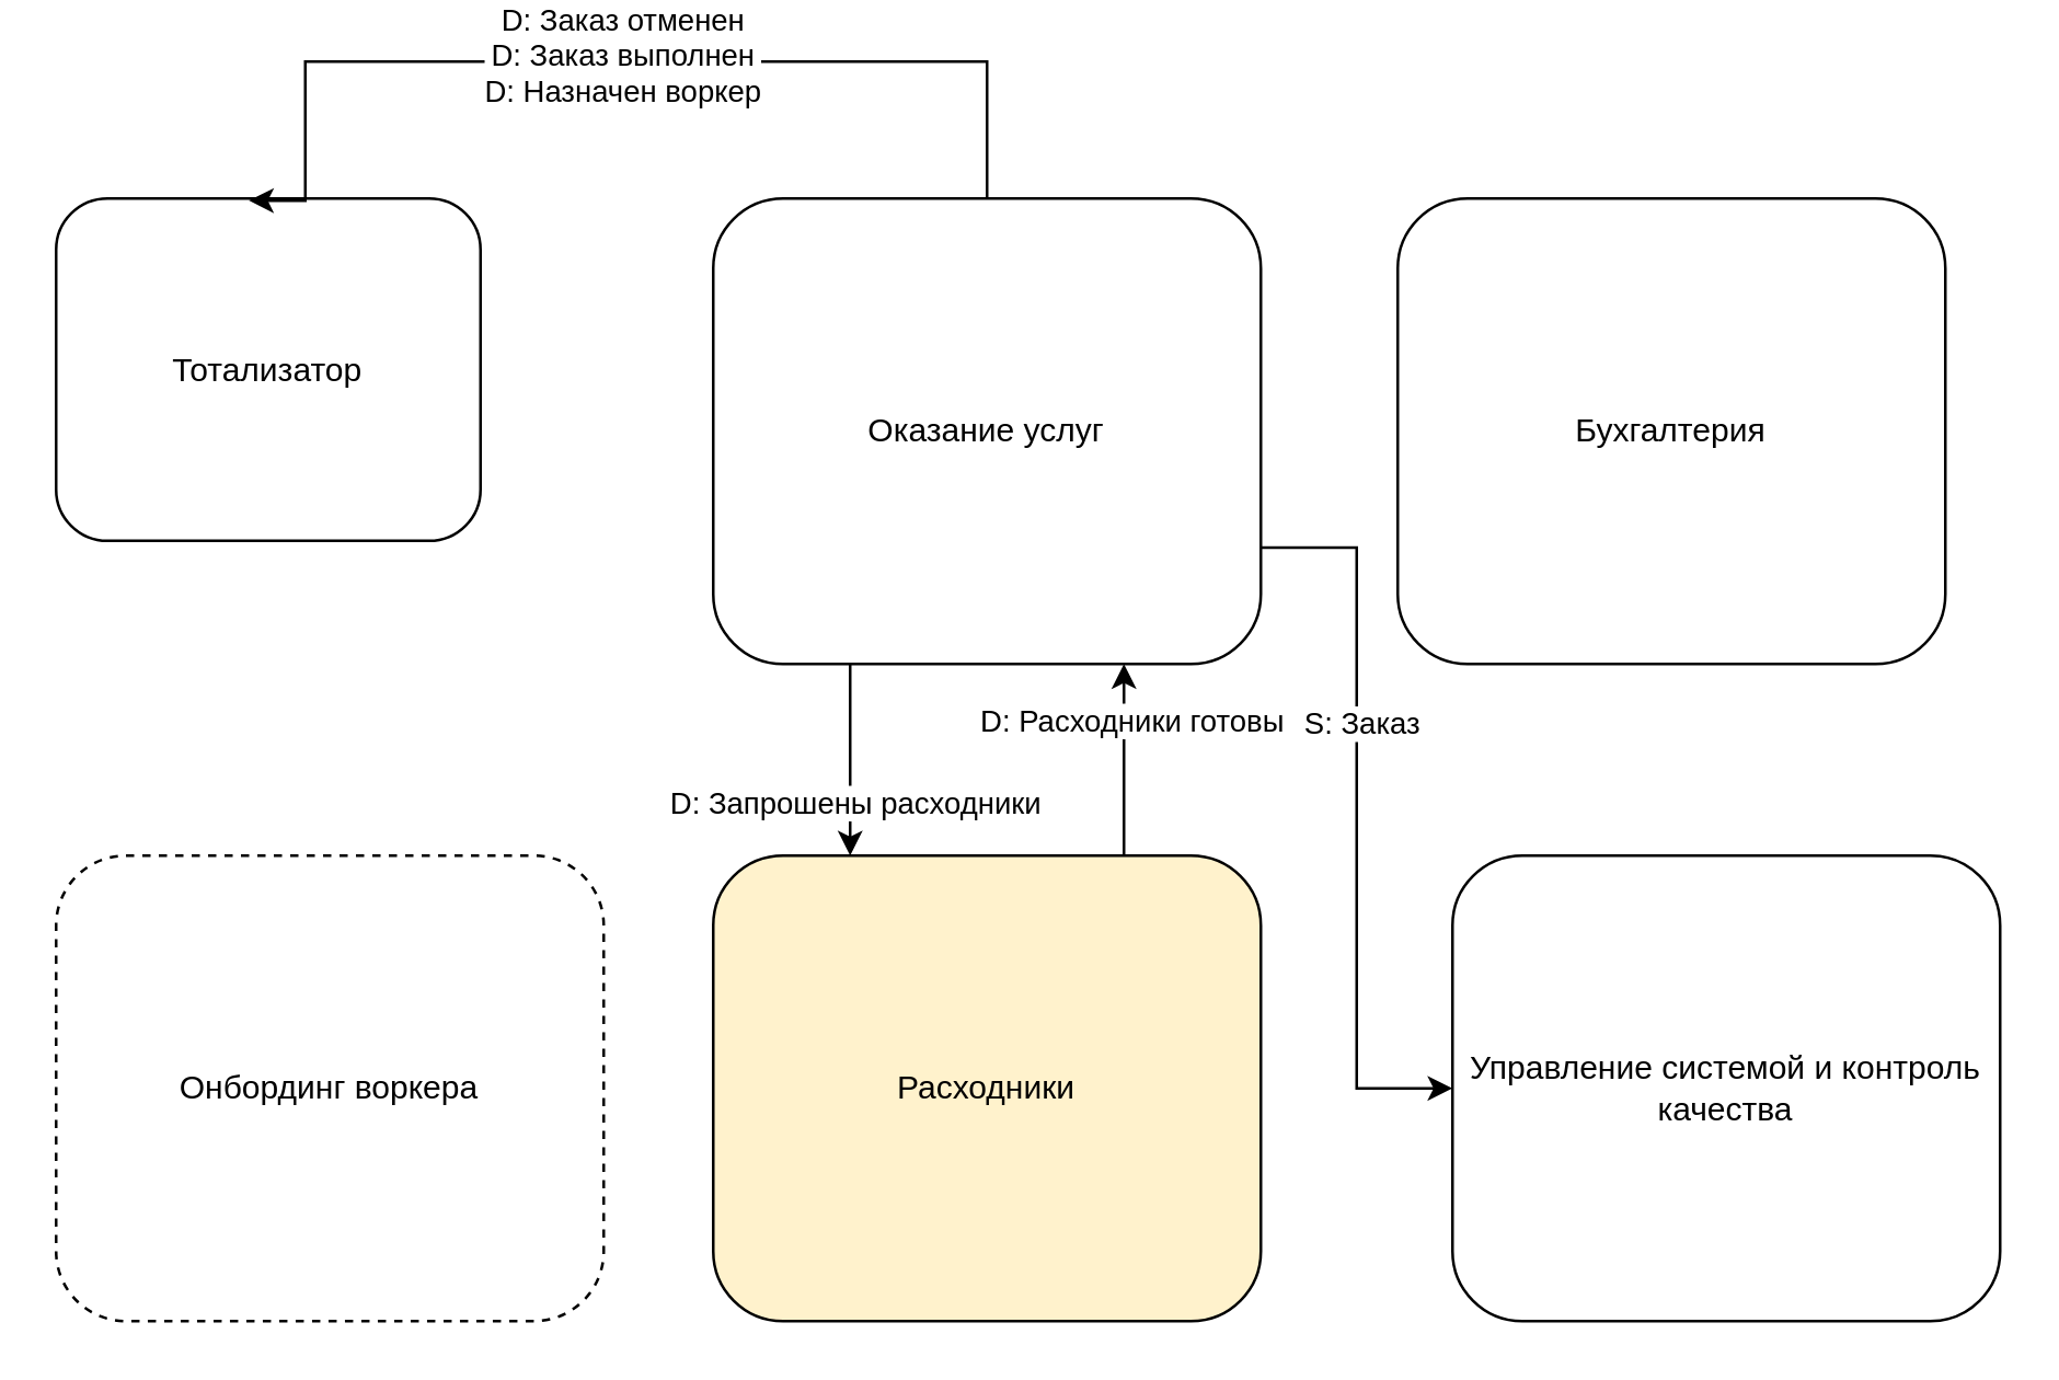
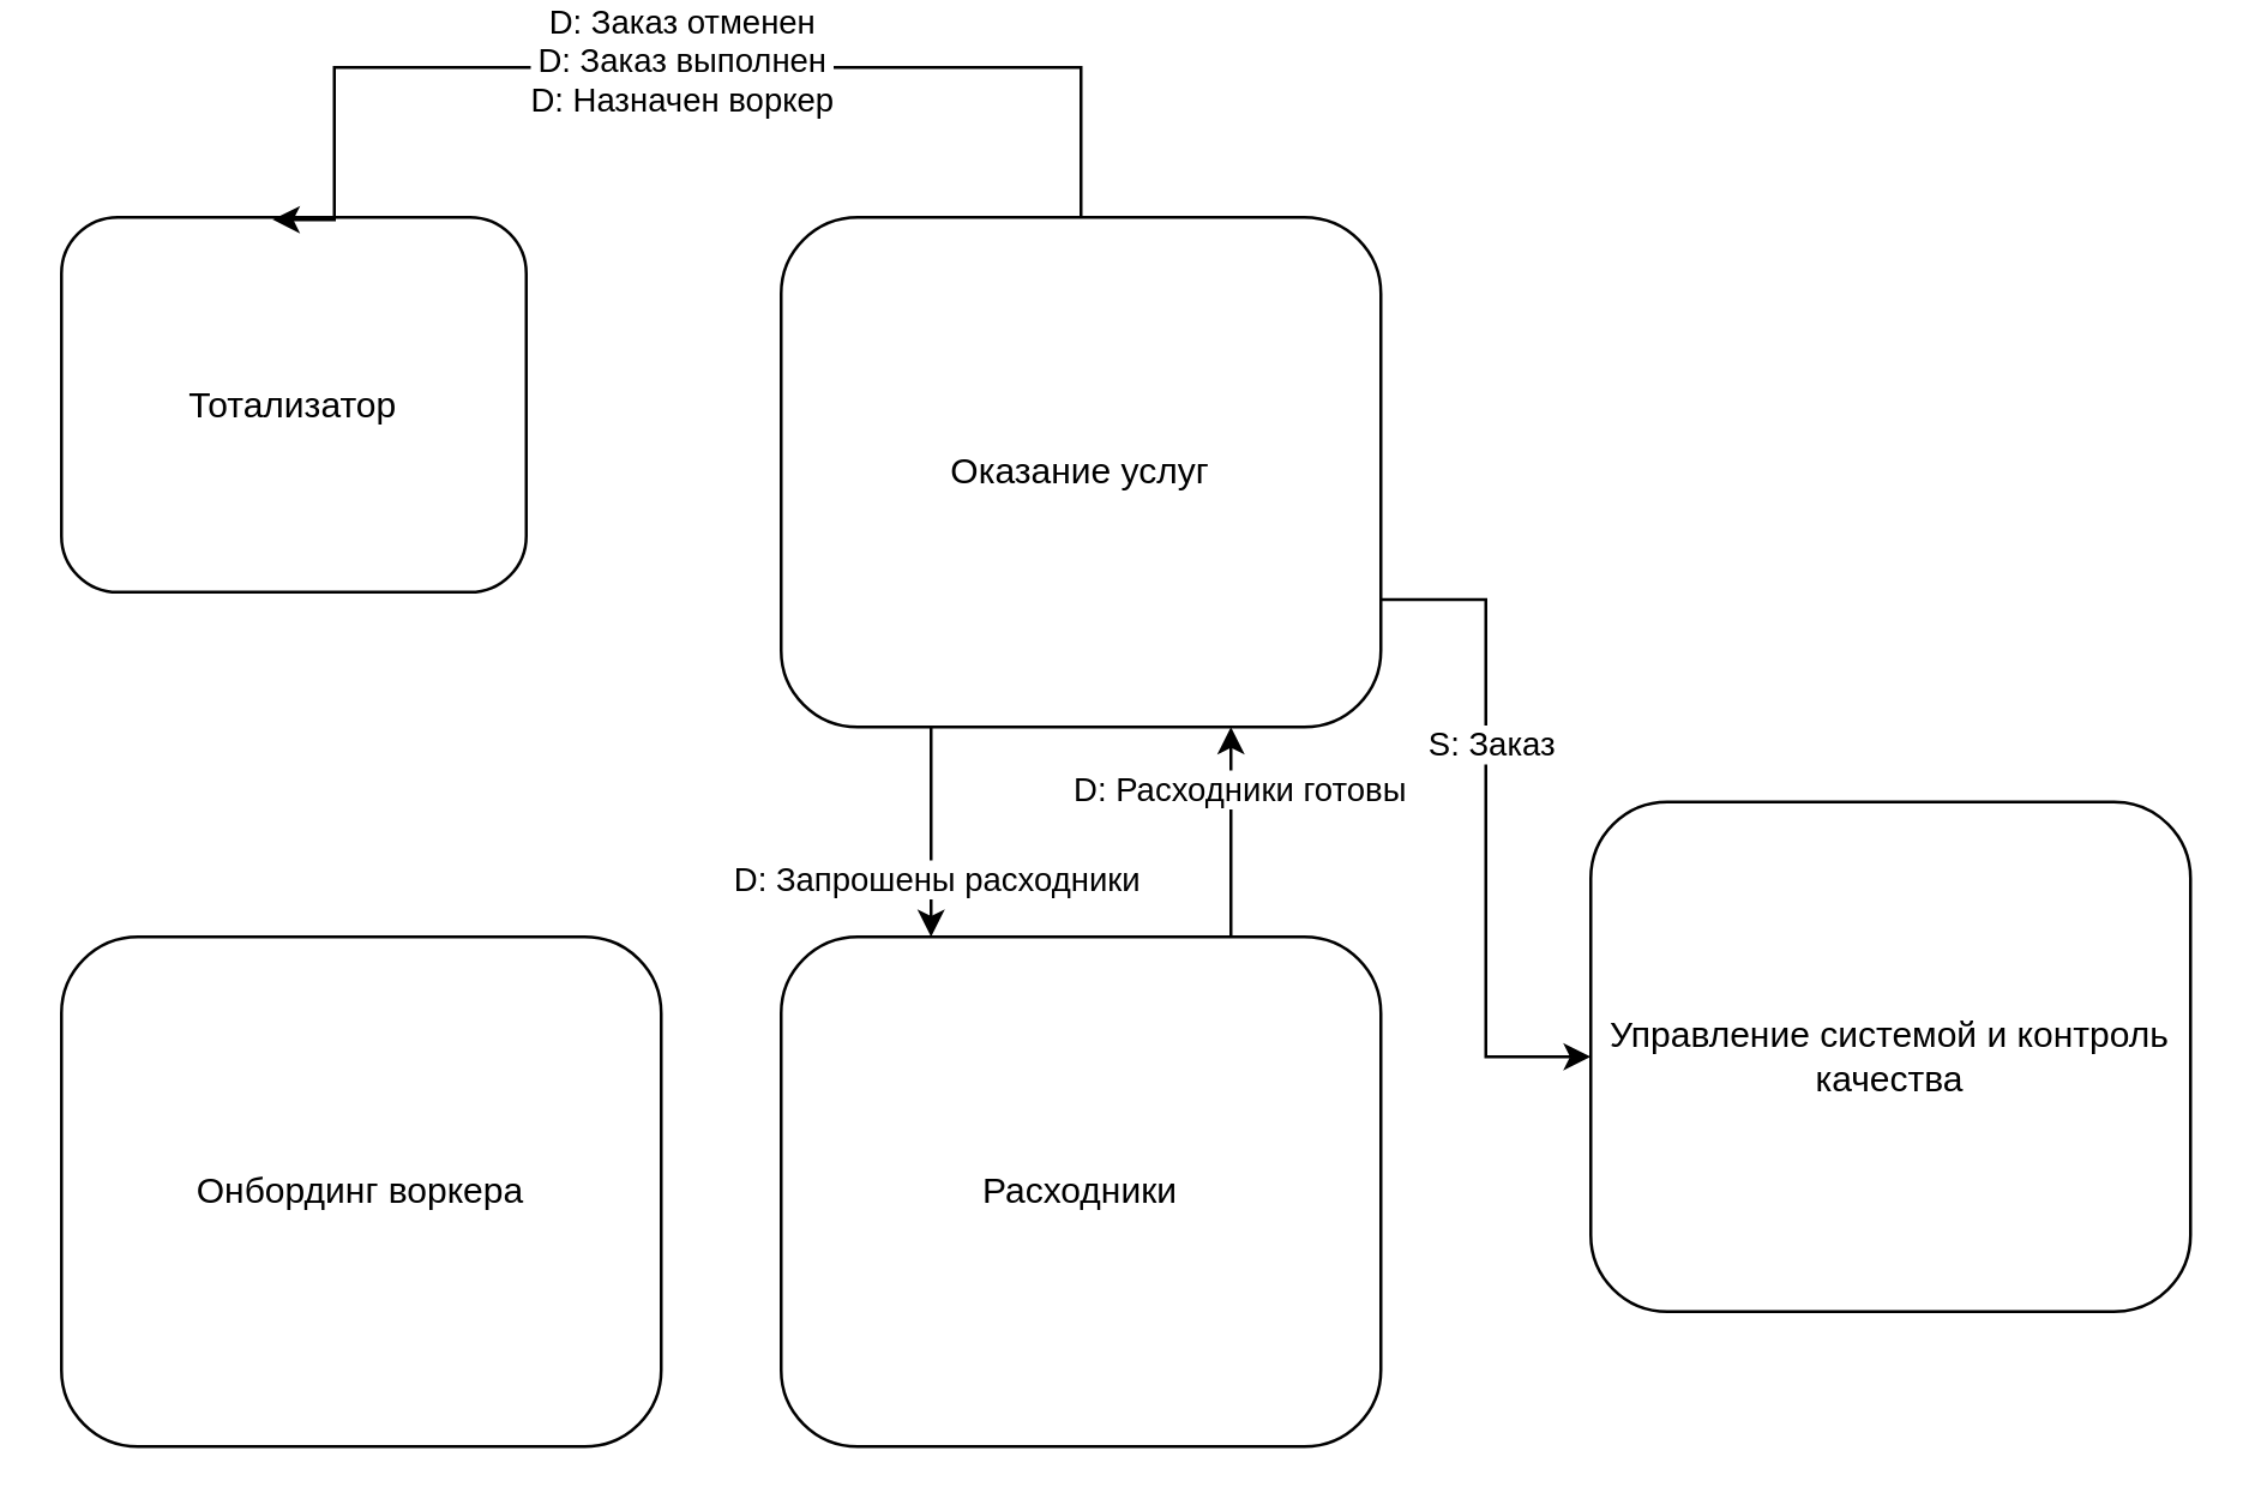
  <mxCell id="0" />
  <mxCell id="1" parent="0" />
  <mxCell id="2" style="edgeStyle=orthogonalEdgeStyle;rounded=0;orthogonalLoop=1;jettySize=auto;html=1;exitX=0.25;exitY=1;exitDx=0;exitDy=0;entryX=0.25;entryY=0;entryDx=0;entryDy=0;" parent="1" source="6" target="11" edge="1"><mxGeometry relative="1" as="geometry" /></mxCell>
  <mxCell id="3" value="D: Запрошены расходники" style="edgeLabel;html=1;align=center;verticalAlign=middle;resizable=0;points=[];" parent="2" vertex="1" connectable="0"><mxGeometry x="0.255" y="1" relative="1" as="geometry"><mxPoint y="6" as="offset" /></mxGeometry></mxCell>
  <mxCell id="4" style="edgeStyle=orthogonalEdgeStyle;rounded=0;orthogonalLoop=1;jettySize=auto;html=1;exitX=1;exitY=0.75;exitDx=0;exitDy=0;entryX=0;entryY=0.5;entryDx=0;entryDy=0;" parent="1" source="6" target="12" edge="1"><mxGeometry relative="1" as="geometry" /></mxCell>
  <mxCell id="5" value="S: Заказ" style="edgeLabel;html=1;align=center;verticalAlign=middle;resizable=0;points=[];" parent="4" vertex="1" connectable="0"><mxGeometry x="-0.258" y="1" relative="1" as="geometry"><mxPoint as="offset" /></mxGeometry></mxCell>
  <mxCell id="6" value="Оказание услуг" style="rounded=1;whiteSpace=wrap;html=1;" parent="1" vertex="1"><mxGeometry x="260" y="70" width="200" height="170" as="geometry" /></mxCell>
  <mxCell id="7" value="Тотализатор" style="rounded=1;whiteSpace=wrap;html=1;" parent="1" vertex="1"><mxGeometry x="20" y="70" width="155" height="125" as="geometry" /></mxCell>
- <mxCell id="8" value="Бухгалтерия" style="rounded=1;whiteSpace=wrap;html=1;" parent="1" vertex="1"><mxGeometry x="510" y="70" width="200" height="170" as="geometry" /></mxCell>
  <mxCell id="9" style="edgeStyle=orthogonalEdgeStyle;rounded=0;orthogonalLoop=1;jettySize=auto;html=1;exitX=0.75;exitY=0;exitDx=0;exitDy=0;entryX=0.75;entryY=1;entryDx=0;entryDy=0;" parent="1" source="11" target="6" edge="1"><mxGeometry relative="1" as="geometry" /></mxCell>
  <mxCell id="10" value="D: Расходники готовы" style="edgeLabel;html=1;align=center;verticalAlign=middle;resizable=0;points=[];" parent="9" vertex="1" connectable="0"><mxGeometry x="-0.427" y="-2" relative="1" as="geometry"><mxPoint y="-30" as="offset" /></mxGeometry></mxCell>
- <mxCell id="11" value="Расходники" style="rounded=1;whiteSpace=wrap;html=1;fillColor=#fff2cc;" parent="1" vertex="1"><mxGeometry x="260" y="310" width="200" height="170" as="geometry" /></mxCell>
- <mxCell id="12" value="Управление системой и контроль качества" style="rounded=1;whiteSpace=wrap;html=1;" parent="1" vertex="1"><mxGeometry x="530" y="310" width="200" height="170" as="geometry" /></mxCell>
+ <mxCell id="11" value="Расходники" style="rounded=1;whiteSpace=wrap;html=1;" parent="1" vertex="1"><mxGeometry x="260" y="310" width="200" height="170" as="geometry" /></mxCell>
+ <mxCell id="12" value="Управление системой и контроль качества" style="rounded=1;whiteSpace=wrap;html=1;" parent="1" vertex="1"><mxGeometry x="530" y="265" width="200" height="170" as="geometry" /></mxCell>
  <mxCell id="13" style="edgeStyle=orthogonalEdgeStyle;rounded=0;orthogonalLoop=1;jettySize=auto;html=1;exitX=0.5;exitY=0;exitDx=0;exitDy=0;entryX=0.454;entryY=0.006;entryDx=0;entryDy=0;entryPerimeter=0;" parent="1" source="6" target="7" edge="1"><mxGeometry relative="1" as="geometry"><Array as="points"><mxPoint x="360" y="20" /><mxPoint x="111" y="20" /></Array></mxGeometry></mxCell>
  <mxCell id="14" value="D: Заказ отменен&lt;br&gt;D: Заказ выполнен&lt;br&gt;D: Назначен воркер" style="edgeLabel;html=1;align=center;verticalAlign=middle;resizable=0;points=[];" parent="13" vertex="1" connectable="0"><mxGeometry x="-0.006" y="-3" relative="1" as="geometry"><mxPoint as="offset" /></mxGeometry></mxCell>
- <mxCell id="15" value="Онбординг воркера" style="rounded=1;whiteSpace=wrap;html=1;dashed=1;" parent="1" vertex="1"><mxGeometry x="20" y="310" width="200" height="170" as="geometry" /></mxCell>
+ <mxCell id="15" value="Онбординг воркера" style="rounded=1;whiteSpace=wrap;html=1;" parent="1" vertex="1"><mxGeometry x="20" y="310" width="200" height="170" as="geometry" /></mxCell>
